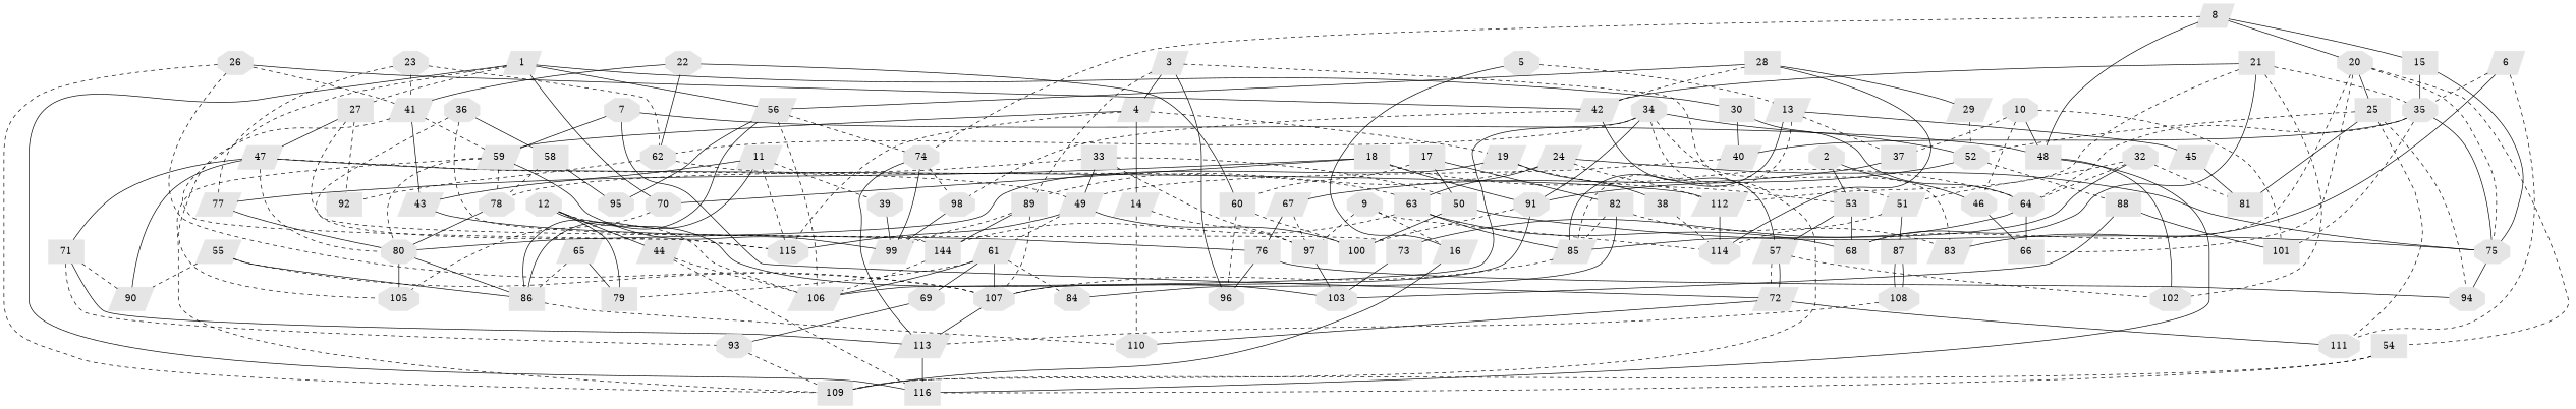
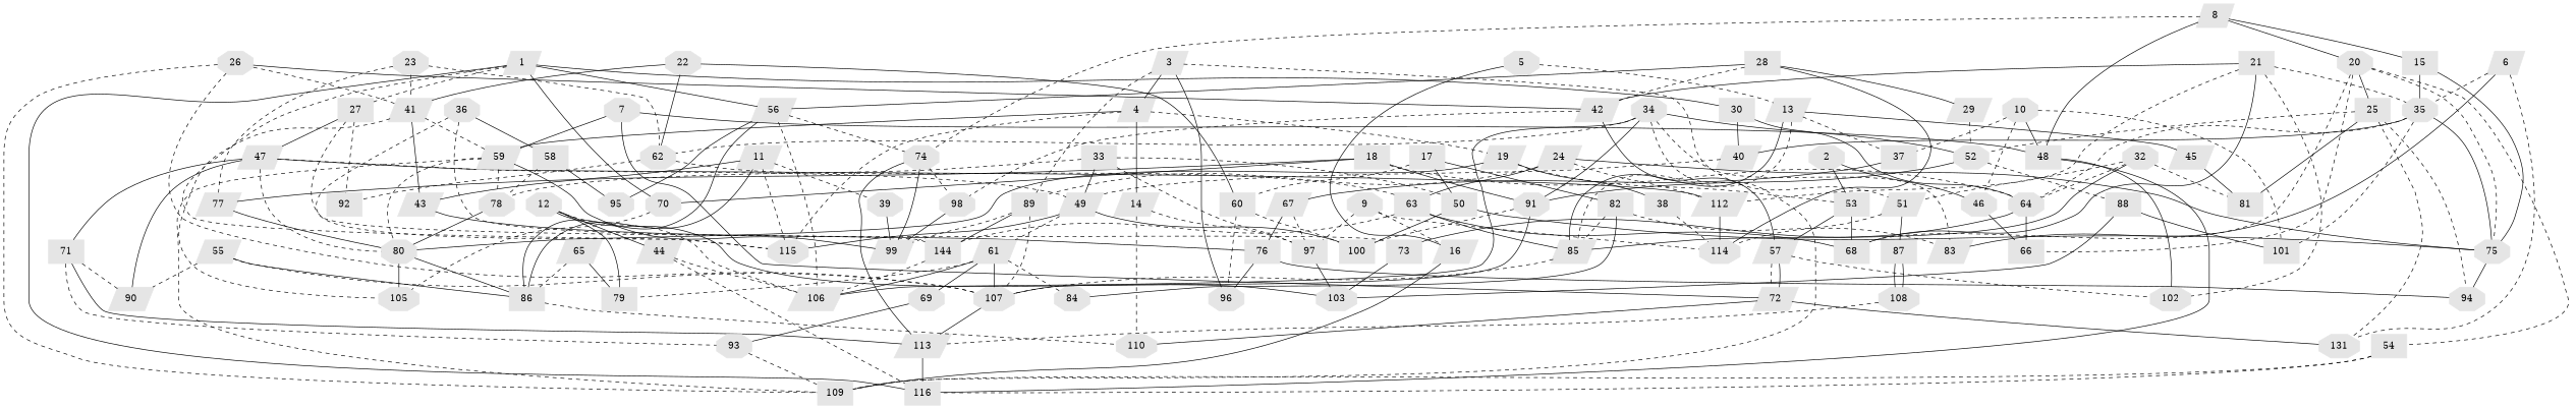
  graph {
    node [color=gray90 shape=octagon style=filled]
    edge [style=solid]
    1 [shape=parallelogram]
    27 [shape=box]
    30 [shape=box]
    56 [shape=parallelogram]
    70
    115
    116 [shape=box]
    47 [shape=parallelogram]
    92 [shape=box]
    n10 [label=144 shape=box]
    64
    40 [shape=parallelogram]
    74
    86 [shape=box]
    106 [shape=parallelogram]
    95
    105
    2
    46
    53 [shape=box]
    66 [shape=box]
    68 [shape=box]
    57 [shape=parallelogram]
    3 [shape=parallelogram]
    4 [shape=parallelogram]
    51 [shape=parallelogram]
    89 [shape=box]
    96
    14 [shape=parallelogram]
    19 [shape=parallelogram]
    59 [shape=parallelogram]
    114
    87 [shape=box]
    107
    99 [shape=parallelogram]
    97 [shape=box]
    110
    38 [shape=box]
    80
    109 [shape=box]
    78
    13 [shape=parallelogram]
    5
    16 [shape=parallelogram]
    37 [shape=box]
    45 [shape=parallelogram]
    85 [shape=parallelogram]
    6 [shape=parallelogram]
    35
    83 [shape=parallelogram]
-   111
+   111 [label=131]
    101 [shape=box]
    75
    7
    48 [shape=box]
    72 [shape=parallelogram]
    102
    8 [shape=parallelogram]
    15 [shape=box]
    20
    25 [shape=box]
    54 [shape=box]
    98
    113 [shape=parallelogram]
    9
    103
    10
    67 [shape=parallelogram]
    11 [shape=parallelogram]
    39
    43 [shape=parallelogram]
    76 [shape=box]
    44 [shape=parallelogram]
    12
    79 [shape=box]
    81 [shape=box]
    94
    17 [shape=box]
    50 [shape=box]
    60 [shape=box]
    82 [shape=box]
    100 [shape=box]
    84
    18 [shape=box]
    77 [shape=parallelogram]
    91
    73 [shape=box]
    52
    21 [shape=box]
    42 [shape=parallelogram]
    112 [shape=parallelogram]
    22
    41 [shape=parallelogram]
    62
    63 [shape=box]
    23
    24 [shape=parallelogram]
    88 [shape=box]
    26
    49 [shape=parallelogram]
    71 [shape=box]
    90 [shape=parallelogram]
    28 [shape=box]
    29 [shape=parallelogram]
    32
    33 [shape=box]
    61 [shape=parallelogram]
    34
    36
    58 [shape=box]
    93
    69
    108
    55 [shape=parallelogram]
    65 [shape=parallelogram]
    1 -- 27 [style=dashed]
    1 -- 30
    1 -- 56
    1 -- 70
    1 -- 115 [style=dashed]
    1 -- 116
    27 -- 47
    27 -- 92 [style=dashed]
    27 -- n10 [style=dashed]
    30 -- 64
    30 -- 40
    56 -- 74 [style=dashed]
    56 -- 86
    56 -- 106 [style=dashed]
    56 -- 95
    70 -- 105 [style=dashed]
    47 -- 80 [style=dashed]
    47 -- 112
    47 -- 49 [style=dashed]
    47 -- 71
    47 -- 90
    n10 -- 106 [style=dashed]
    64 -- 66
    64 -- 73
    40 -- 49 [style=dashed]
    74 -- 99
    74 -- 98 [style=dashed]
    74 -- 113
    86 -- 110 [style=dashed]
    2 -- 46
    2 -- 53
    46 -- 66
    53 -- 68
    53 -- 57
    57 -- 72 [style=dashed]
    57 -- 72
    57 -- 102 [style=dashed]
    3 -- 4
    3 -- 51 [style=dashed]
    3 -- 89 [style=dashed]
    3 -- 96
    4 -- 115 [style=dashed]
    4 -- 14
    4 -- 19 [style=dashed]
    4 -- 59
    51 -- 114 [style=dashed]
    51 -- 87
    89 -- n10
    89 -- 107 [style=dashed]
    89 -- 99 [style=dashed]
    14 -- 97 [style=dashed]
    14 -- 110 [style=dashed]
    19 -- 53 [style=dashed]
    19 -- 38
    19 -- 80
    59 -- 99
    59 -- 80 [style=dashed]
    59 -- 109 [style=dashed]
    59 -- 78 [style=dashed]
    87 -- 108
    87 -- 108
    107 -- 113
    97 -- 103
    38 -- 114 [style=dashed]
    80 -- 86
    80 -- 105
    78 -- 80
    13 -- 37 [style=dashed]
    13 -- 45
    13 -- 85
    13 -- 85 [style=dashed]
    5 -- 13 [style=dashed]
    5 -- 16
    16 -- 109
    37 -- 67
    45 -- 81
    85 -- 107 [style=dashed]
    6 -- 35 [style=dashed]
    6 -- 83
    6 -- 111 [style=dashed]
    35 -- 64 [style=dashed]
    35 -- 40
    35 -- 101 [style=dashed]
    35 -- 75
    75 -- 94
    7 -- 59
    7 -- 48
    7 -- 72
    48 -- 116
    48 -- 102
    72 -- 110
    72 -- 111
    8 -- 74 [style=dashed]
    8 -- 48
    8 -- 15
    8 -- 20
    15 -- 35
    15 -- 75
    20 -- 66 [style=dashed]
    20 -- 68 [style=dashed]
    20 -- 75 [style=dashed]
    20 -- 25
    20 -- 54 [style=dashed]
    25 -- 111 [style=dashed]
    25 -- 81
    25 -- 94 [style=dashed]
    25 -- 52 [style=dashed]
    54 -- 116 [style=dashed]
    54 -- 109 [style=dashed]
    98 -- 99
    113 -- 116
    9 -- 114 [style=dashed]
    9 -- 97 [style=dashed]
    9 -- 16 [style=dashed]
    10 -- 46 [style=dashed]
    10 -- 37 [style=dashed]
    10 -- 101 [style=dashed]
    10 -- 48
    67 -- 97 [style=dashed]
    67 -- 76
    11 -- 115 [style=dashed]
    11 -- 86
    11 -- 39 [style=dashed]
    11 -- 43
    39 -- 99
    43 -- 76
    76 -- 96
    76 -- 94
    44 -- 116 [style=dashed]
    44 -- 106 [style=dashed]
    12 -- 106 [style=dashed]
    12 -- 103
    12 -- 44
    12 -- 79
    17 -- 50
    17 -- 60 [style=dashed]
    17 -- 82
    50 -- 75
    50 -- 100
    60 -- 96 [style=dashed]
    60 -- 100 [style=dashed]
    82 -- 85 [style=dashed]
    82 -- 83 [style=dashed]
    82 -- 84
    18 -- 70
    18 -- 64 [style=dashed]
    18 -- 77
    18 -- 91
    77 -- 80
    91 -- 107
    91 -- 100 [style=dashed]
    73 -- 103
    52 -- 91
    52 -- 88 [style=dashed]
    21 -- 68
    21 -- 35 [style=dashed]
    21 -- 102 [style=dashed]
    21 -- 42
    21 -- 112 [style=dashed]
    42 -- 57
    42 -- 98 [style=dashed]
    112 -- 114
    22 -- 60
    22 -- 41
    22 -- 62
    41 -- 105 [style=dashed]
    41 -- 59 [style=dashed]
    41 -- 43
    62 -- 92 [style=dashed]
    62 -- 63 [style=dashed]
    63 -- n10 [style=dashed]
    63 -- 68
    63 -- 85
    23 -- 77 [style=dashed]
    23 -- 41 [style=dashed]
    23 -- 62 [style=dashed]
    24 -- 89 [style=dashed]
    24 -- 75
    24 -- 112 [style=dashed]
    24 -- 63
    88 -- 101
    88 -- 103
    26 -- 107 [style=dashed]
    26 -- 109 [style=dashed]
    26 -- 42
    26 -- 41 [style=dashed]
    49 -- 115
    49 -- 100
    49 -- 61 [style=dashed]
    71 -- 113
    71 -- 90 [style=dashed]
    71 -- 93 [style=dashed]
    28 -- 56
    28 -- 114
    28 -- 42 [style=dashed]
    28 -- 29
    29 -- 52 [style=dashed]
    32 -- 64 [style=dashed]
    32 -- 51 [style=dashed]
    32 -- 85
    32 -- 81 [style=dashed]
    33 -- 97 [style=dashed]
    33 -- 78 [style=dashed]
    33 -- 50 [style=dashed]
    33 -- 49
    61 -- 106
    61 -- 107
    61 -- 79 [style=dashed]
    61 -- 84 [style=dashed]
    61 -- 69
    34 -- 106
    34 -- 109 [style=dashed]
    34 -- 83 [style=dashed]
    34 -- 91
    34 -- 52
    34 -- 62 [style=dashed]
    36 -- 115 [style=dashed]
    36 -- 73 [style=dashed]
    36 -- 58
    58 -- 95
    58 -- 78 [style=dashed]
    93 -- 109 [style=dashed]
    69 -- 93
    108 -- 113 [style=dashed]
    55 -- 86
    55 -- 107 [style=dashed]
    55 -- 90 [style=dashed]
    65 -- 86 [style=dashed]
    65 -- 79
  }
